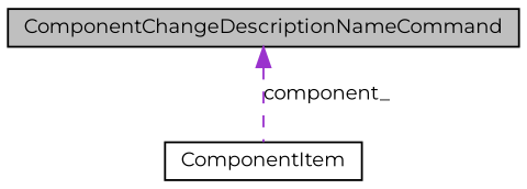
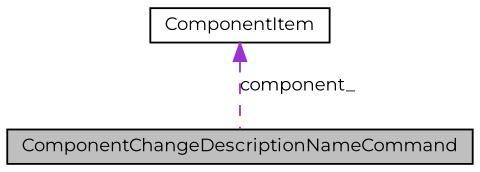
  digraph {
    fontname=Montserrat
    node [color=black fontname=Montserrat fontsize=10 shape=record]
    n1 [fillcolor=grey75 fontcolor=black height=0.2 label=ComponentChangeDescriptionNameCommand style=filled width=0.4]
    n2 [height=0.2 label=ComponentItem width=0.4]
-   n1 -> n2 [color=darkorchid3 dir=back fontname=Montserrat fontsize=10 label=component_ labelfontname=FreeSans labelfontsize=10 style=dashed]
+   n2 -> n1 [color=darkorchid3 dir=back fontname=Montserrat fontsize=10 label=component_ labelfontname=FreeSans labelfontsize=10 style=dashed]
  }
